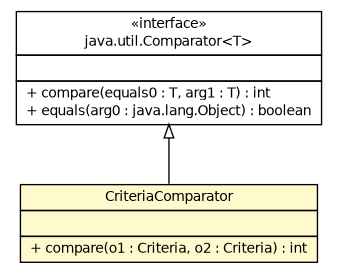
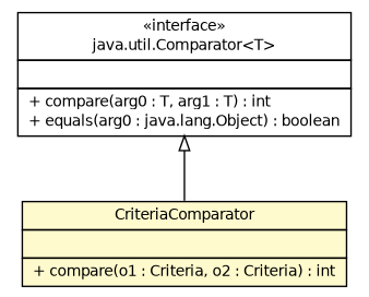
  digraph {
    node [fontcolor=black fontname=Helvetica fontsize=10.0 shape=plaintext]
    n1 [label=<<table border="0" cellborder="1" cellspacing="0" cellpadding="2" port="p" bgcolor="lemonChiffon" href="./CriteriaComparator.html"> 		<tr><td><table border="0" cellspacing="0" cellpadding="1"> 			<tr><td> CriteriaComparator </td></tr> 		</table></td></tr> 		<tr><td><table border="0" cellspacing="0" cellpadding="1"> 			<tr><td align="left">  </td></tr> 		</table></td></tr> 		<tr><td><table border="0" cellspacing="0" cellpadding="1"> 			<tr><td align="left"> + compare(o1 : Criteria, o2 : Criteria) : int </td></tr> 		</table></td></tr> 		</table>>]
-   n2 [label=<<table border="0" cellborder="1" cellspacing="0" cellpadding="2" port="p" href="http://java.sun.com/j2se/1.4.2/docs/api/java/util/Comparator.html"> 		<tr><td><table border="0" cellspacing="0" cellpadding="1"> 			<tr><td> &laquo;interface&raquo; </td></tr> 			<tr><td> java.util.Comparator&lt;T&gt; </td></tr> 		</table></td></tr> 		<tr><td><table border="0" cellspacing="0" cellpadding="1"> 			<tr><td align="left">  </td></tr> 		</table></td></tr> 		<tr><td><table border="0" cellspacing="0" cellpadding="1"> 			<tr><td align="left"> + compare(equals0 : T, arg1 : T) : int </td></tr> 			<tr><td align="left"> + equals(arg0 : java.lang.Object) : boolean </td></tr> 		</table></td></tr> 		</table>>]
+   n2 [label=<<table border="0" cellborder="1" cellspacing="0" cellpadding="2" port="p" href="http://java.sun.com/j2se/1.4.2/docs/api/java/util/Comparator.html"> 		<tr><td><table border="0" cellspacing="0" cellpadding="1"> 			<tr><td> &laquo;interface&raquo; </td></tr> 			<tr><td> java.util.Comparator&lt;T&gt; </td></tr> 		</table></td></tr> 		<tr><td><table border="0" cellspacing="0" cellpadding="1"> 			<tr><td align="left">  </td></tr> 		</table></td></tr> 		<tr><td><table border="0" cellspacing="0" cellpadding="1"> 			<tr><td align="left"> + compare(arg0 : T, arg1 : T) : int </td></tr> 			<tr><td align="left"> + equals(arg0 : java.lang.Object) : boolean </td></tr> 		</table></td></tr> 		</table>>]
    n2 -> n1 [arrowtail=empty dir=back fontname=Helvetica fontsize=10 headport=p labelfontname=Helvetica labelfontsize=10 style=solid tailport=p]
  }
